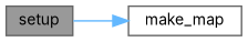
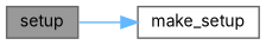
  digraph {
    rankdir=LR
    fontname=Inter
    node [fontname=Inter fontsize=10 shape=box style=filled]
    n1 [color=gray40 fillcolor=grey60 fontcolor=black height=0.2 label=setup width=0.4]
-   n2 [color=grey40 fillcolor=white height=0.2 label=make_map width=0.4]
+   n2 [color=grey40 fillcolor=white height=0.2 label=make_setup width=0.4]
    n1 -> n2 [color=steelblue1 fontname=Inter fontsize=10 labelfontname=Helvetica labelfontsize=10 style=solid]
  }
